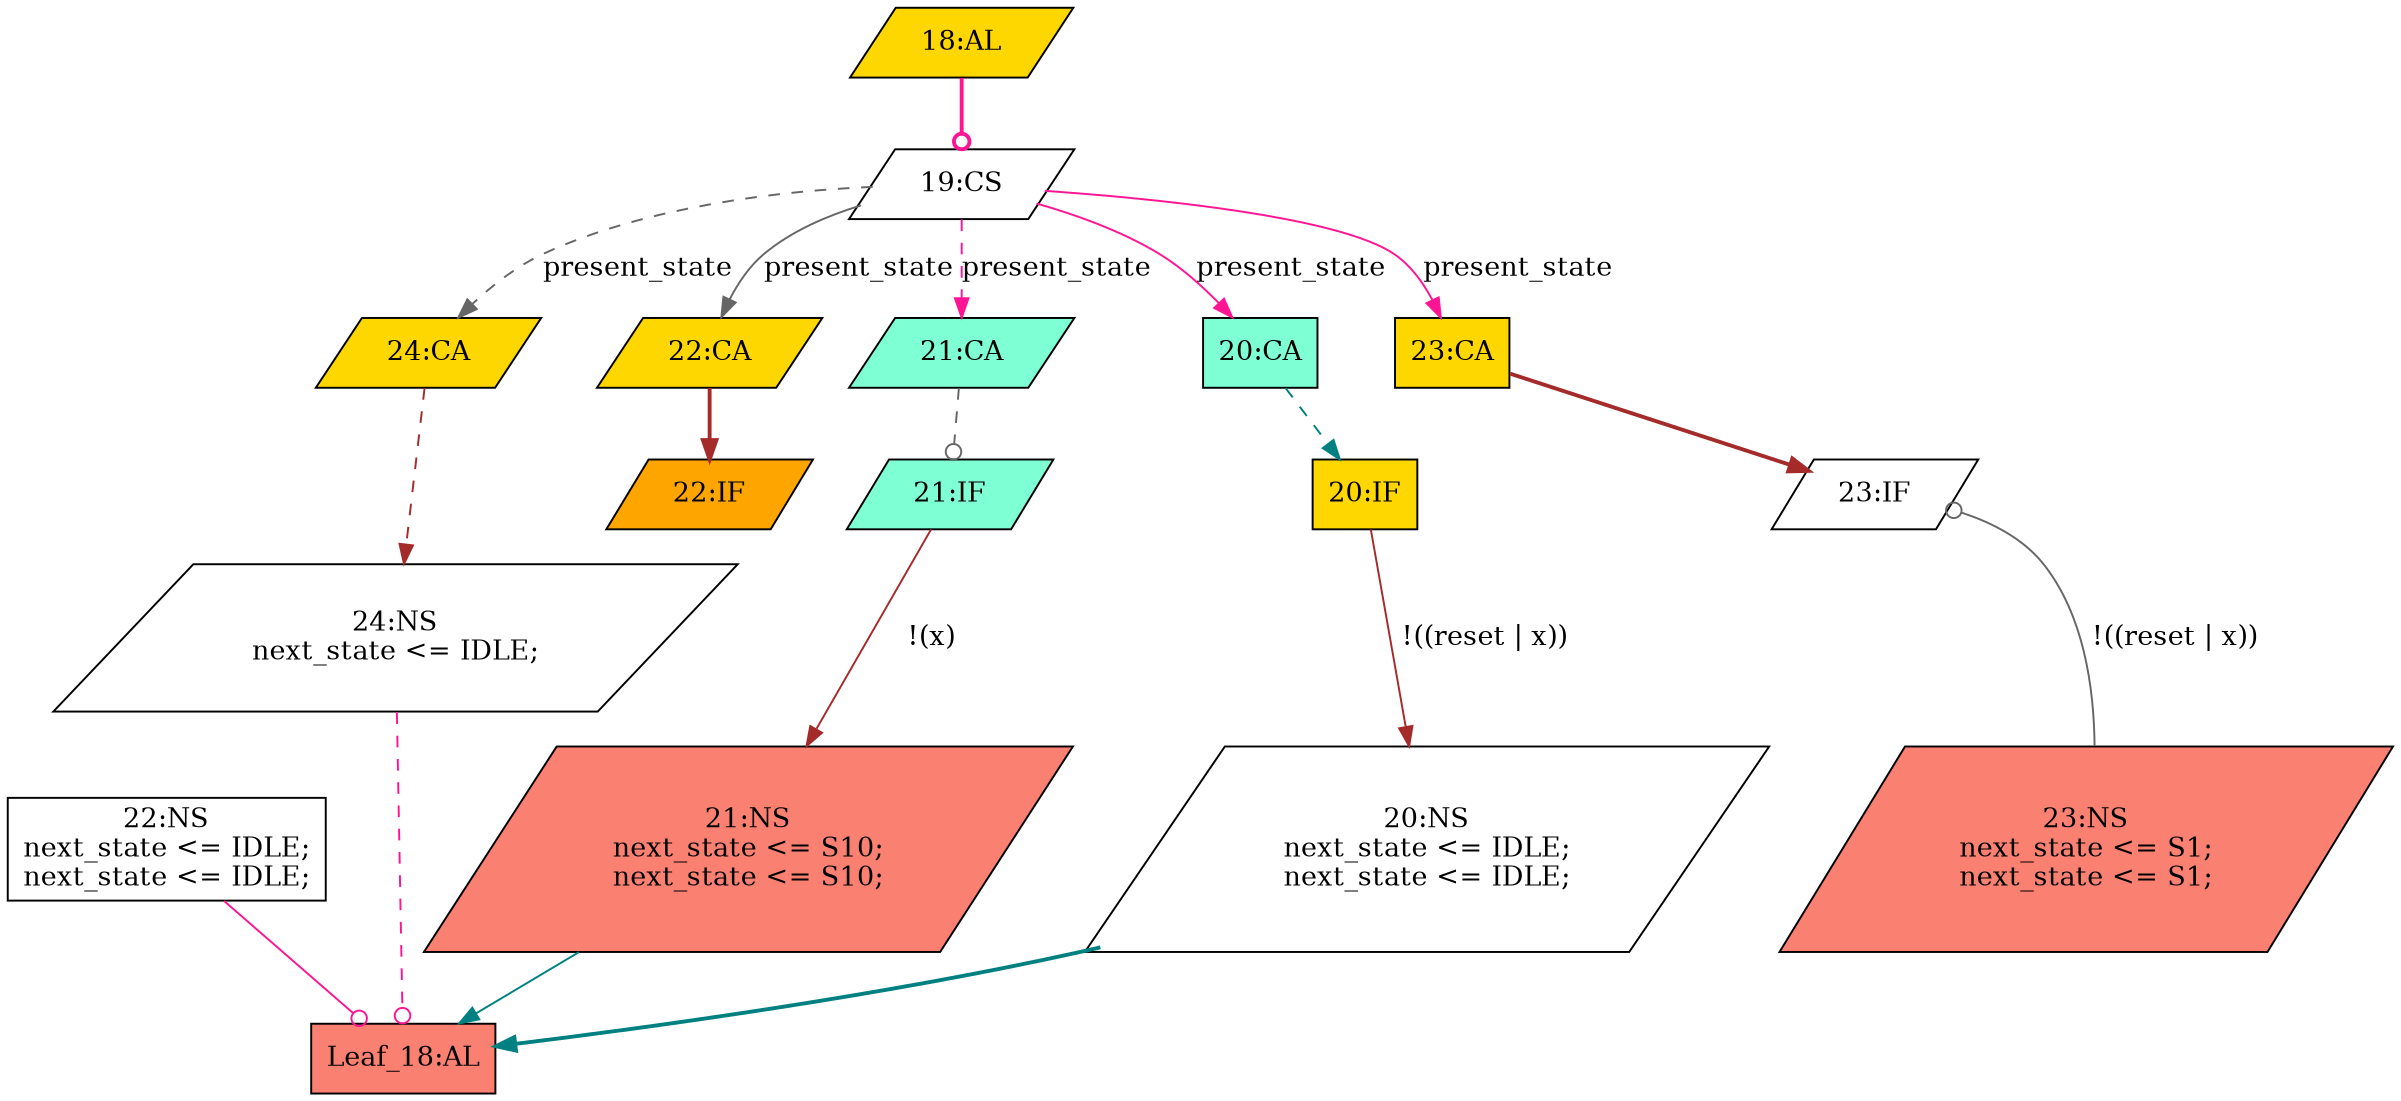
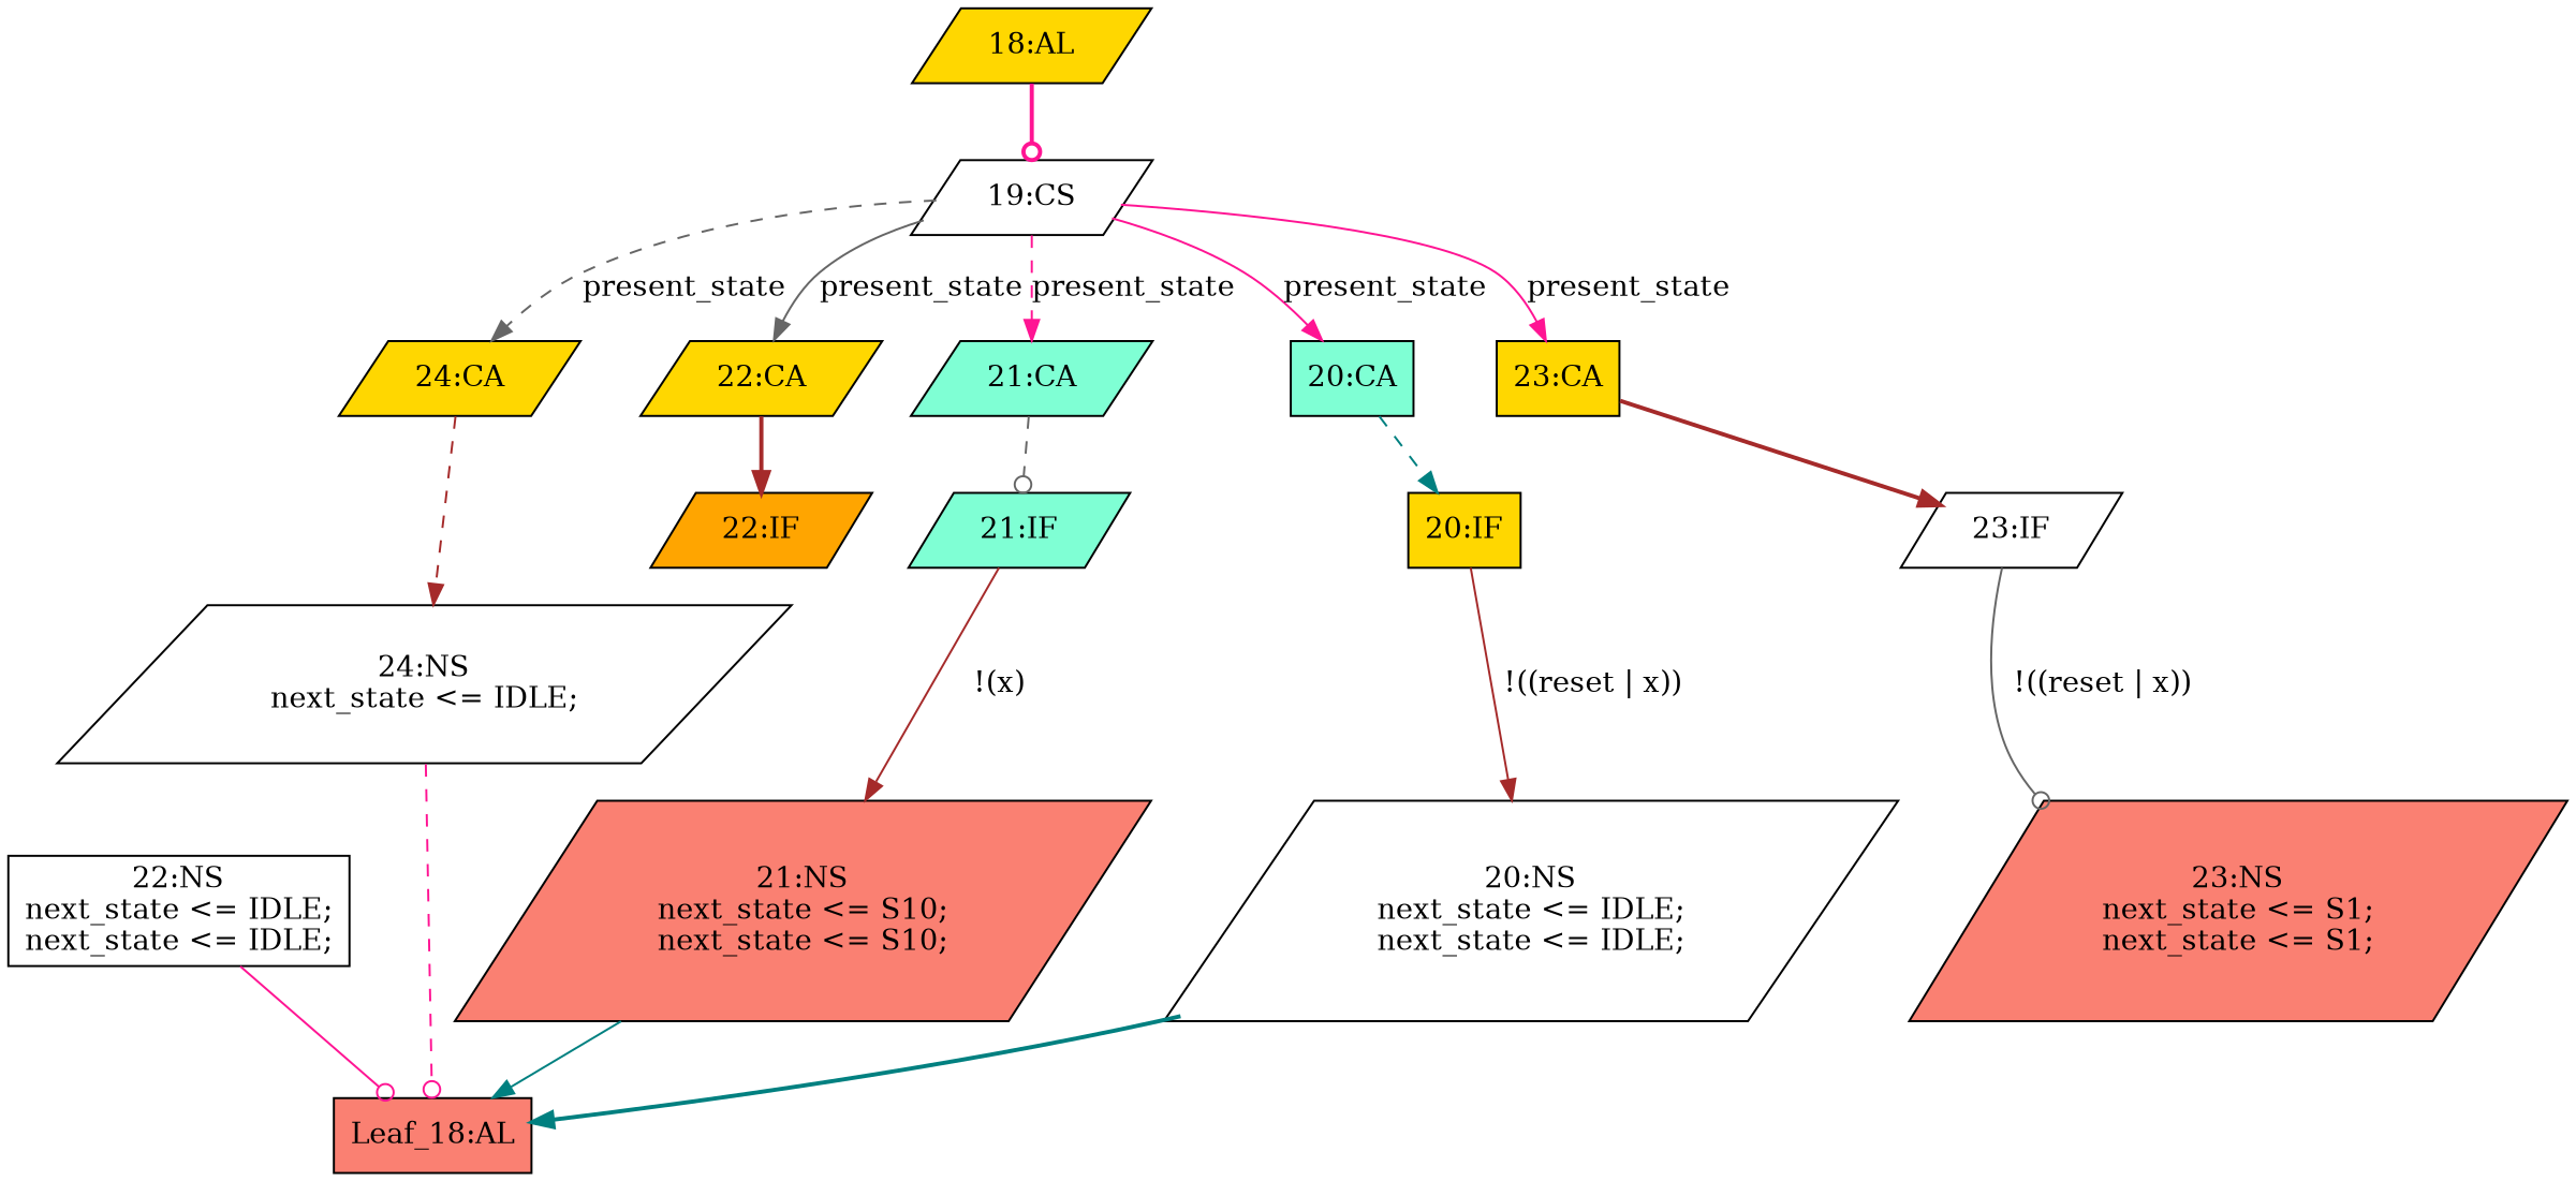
  strict digraph {
    node [fillcolor=gold shape=parallelogram statements="[]" style=filled typ=Case]
    edge [arrowhead=normal color=deeppink cond="[]" lineno=None style=solid]
    n1 [ast="<pyverilog.vparser.ast.Case object at 0x7f45d2cba650>" label="24:CA"]
    n2 [ast="<pyverilog.vparser.ast.NonblockingSubstitution object at 0x7f45d2cba690>" fillcolor=white label="24:NS\nnext_state <= IDLE;" statements="[<pyverilog.vparser.ast.NonblockingSubstitution object at 0x7f45d2cba690>]" typ=NonblockingSubstitution]
    n3 [def_var="['next_state']" fillcolor=salmon label="Leaf_18:AL" shape=box statements="" typ=""]
    n4 [ast="<pyverilog.vparser.ast.IfStatement object at 0x7f45d2cba7d0>" fillcolor=orange label="22:IF" typ=IfStatement]
    n5 [ast="<pyverilog.vparser.ast.NonblockingSubstitution object at 0x7f45d2cba810>" fillcolor=white label="22:NS\nnext_state <= IDLE;\nnext_state <= IDLE;" shape=box statements="[<pyverilog.vparser.ast.NonblockingSubstitution object at 0x7f45d2cba810>, <pyverilog.vparser.ast.NonblockingSubstitution object at 0x7f45d2cba810>]" typ=NonblockingSubstitution]
    n6 [ast="<pyverilog.vparser.ast.NonblockingSubstitution object at 0x7f45d2cbaad0>" fillcolor=salmon label="23:NS\nnext_state <= S1;\nnext_state <= S1;" statements="[<pyverilog.vparser.ast.NonblockingSubstitution object at 0x7f45d2cbaad0>, <pyverilog.vparser.ast.NonblockingSubstitution object at 0x7f45d2cbaad0>]" typ=NonblockingSubstitution]
    n7 [ast="<pyverilog.vparser.ast.IfStatement object at 0x7f45d2cbacd0>" fillcolor=white label="23:IF" typ=IfStatement]
    n8 [ast="<pyverilog.vparser.ast.Case object at 0x7f45d2cbac50>" label="22:CA"]
    n9 [ast="<pyverilog.vparser.ast.Case object at 0x7f45d2cbaf10>" fillcolor=aquamarine label="21:CA"]
    n10 [ast="<pyverilog.vparser.ast.IfStatement object at 0x7f45d2cbaf90>" fillcolor=aquamarine label="21:IF" typ=IfStatement]
    n11 [ast="<pyverilog.vparser.ast.NonblockingSubstitution object at 0x7f45d2cbafd0>" fillcolor=salmon label="21:NS\nnext_state <= S10;\nnext_state <= S10;" statements="[<pyverilog.vparser.ast.NonblockingSubstitution object at 0x7f45d2cbafd0>, <pyverilog.vparser.ast.NonblockingSubstitution object at 0x7f45d2cbafd0>]" typ=NonblockingSubstitution]
    n12 [ast="<pyverilog.vparser.ast.IfStatement object at 0x7f45d2cba150>" label="20:IF" shape=box typ=IfStatement]
    n13 [ast="<pyverilog.vparser.ast.NonblockingSubstitution object at 0x7f45d2cba290>" fillcolor=white label="20:NS\nnext_state <= IDLE;\nnext_state <= IDLE;" statements="[<pyverilog.vparser.ast.NonblockingSubstitution object at 0x7f45d2cba290>, <pyverilog.vparser.ast.NonblockingSubstitution object at 0x7f45d2cba290>]" typ=NonblockingSubstitution]
    n14 [ast="<pyverilog.vparser.ast.Case object at 0x7f45d2559390>" fillcolor=aquamarine label="20:CA" shape=box]
    n15 [ast="<pyverilog.vparser.ast.Always object at 0x7f45d2559490>" clk_sens=True label="18:AL" sens="['clk']" typ=Always use_var="['reset', 'x', 'present_state']"]
    n16 [ast="<pyverilog.vparser.ast.CaseStatement object at 0x7f45d25595d0>" fillcolor=white label="19:CS" typ=CaseStatement]
    n17 [ast="<pyverilog.vparser.ast.Case object at 0x7f45d25592d0>" label="23:CA" shape=box]
    n1 -> n2 [color=brown style=dashed]
    n2 -> n3 [arrowhead=odot style=dashed]
    n5 -> n3 [arrowhead=odot]
-   n6 -> n7 [arrowhead=odot color=gray40 cond="['reset', 'x']" label="!((reset | x))" lineno=23]
+   n7 -> n6 [arrowhead=odot color=gray40 cond="['reset', 'x']" label="!((reset | x))" lineno=23]
    n8 -> n4 [color=brown style=bold]
    n9 -> n10 [arrowhead=odot color=gray40 style=dashed]
    n10 -> n11 [color=brown cond="['x']" label="!(x)" lineno=21]
    n11 -> n3 [color=teal]
    n12 -> n13 [color=brown cond="['reset', 'x']" label="!((reset | x))" lineno=20]
    n13 -> n3 [color=teal style=bold]
    n14 -> n12 [color=teal style=dashed]
    n15 -> n16 [arrowhead=odot style=bold]
    n16 -> n1 [color=gray40 cond="['present_state']" label=present_state lineno=19 style=dashed]
    n16 -> n8 [color=gray40 cond="['present_state']" label=present_state lineno=19]
    n16 -> n9 [cond="['present_state']" label=present_state lineno=19 style=dashed]
    n16 -> n14 [cond="['present_state']" label=present_state lineno=19]
    n16 -> n17 [cond="['present_state']" label=present_state lineno=19]
    n17 -> n7 [color=brown style=bold]
  }
